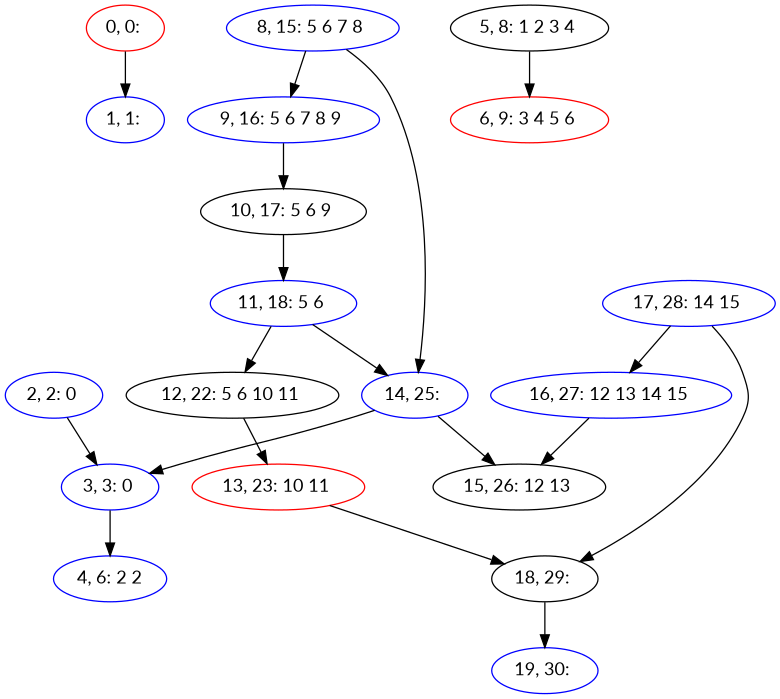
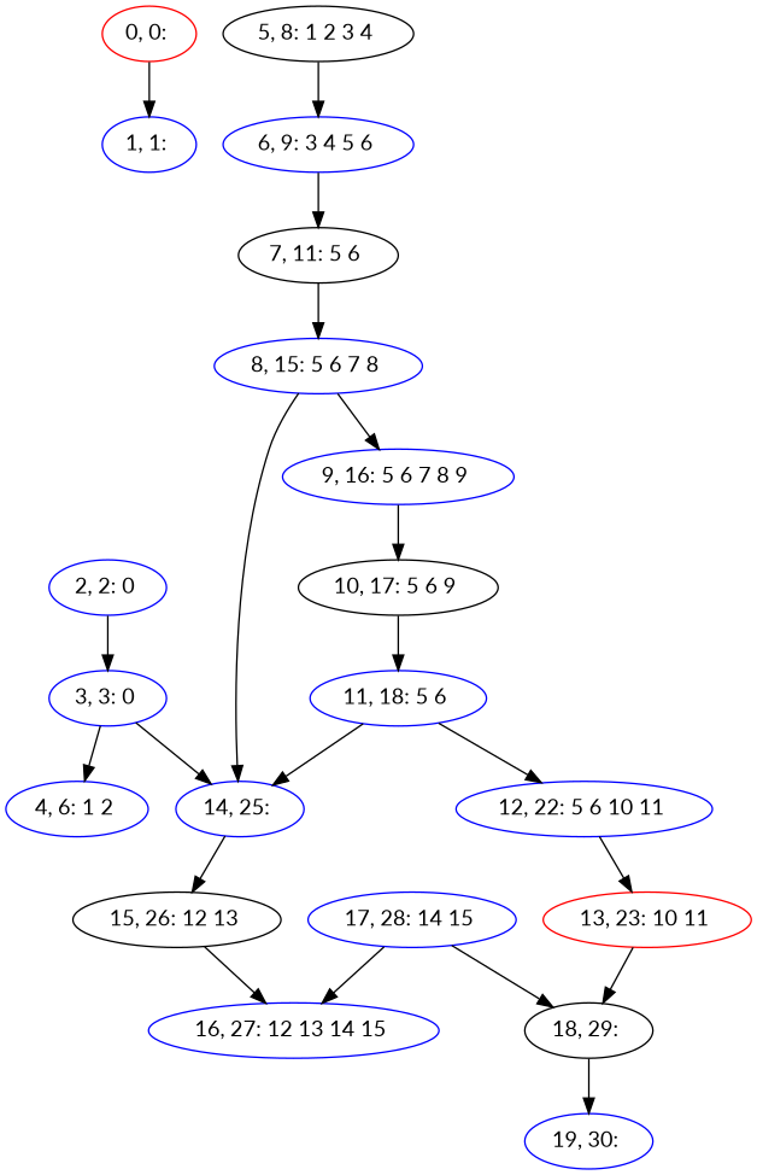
  digraph {
    fontname=Lato
    node [color=blue fontname=Lato]
    edge [fontname=Lato]
    n1 [color=red label="0, 0: "]
    n2 [label="1, 1: "]
    n3 [label="2, 2: 0 "]
    n4 [label="3, 3: 0 "]
-   n5 [label="4, 6: 2 2"]
+   n5 [label="4, 6: 1 2 "]
    n6 [label="14, 25: "]
    n7 [color=black label="15, 26: 12 13 "]
    n8 [color=black label="5, 8: 1 2 3 4 "]
-   n9 [color=red label="6, 9: 3 4 5 6 "]
+   n9 [label="6, 9: 3 4 5 6 "]
+   n10 [color=black label="7, 11: 5 6 "]
    n11 [label="8, 15: 5 6 7 8 "]
    n12 [label="9, 16: 5 6 7 8 9 "]
    n13 [color=black label="10, 17: 5 6 9 "]
    n14 [label="11, 18: 5 6 "]
-   n15 [color=black label="12, 22: 5 6 10 11 "]
+   n15 [label="12, 22: 5 6 10 11 "]
    n16 [color=red label="13, 23: 10 11 "]
    n17 [color=black label="18, 29: "]
    n18 [label="19, 30: "]
    n19 [label="16, 27: 12 13 14 15 "]
    n20 [label="17, 28: 14 15 "]
    n1 -> n2
    n3 -> n4
    n4 -> n5
-   n6 -> n4
+   n4 -> n6
    n6 -> n7
-   n19 -> n7
+   n7 -> n19
    n8 -> n9
+   n9 -> n10
+   n10 -> n11
    n11 -> n6
    n11 -> n12
    n12 -> n13
    n13 -> n14
    n14 -> n6
    n14 -> n15
    n15 -> n16
    n16 -> n17
    n17 -> n18
    n20 -> n17
    n20 -> n19
  }
